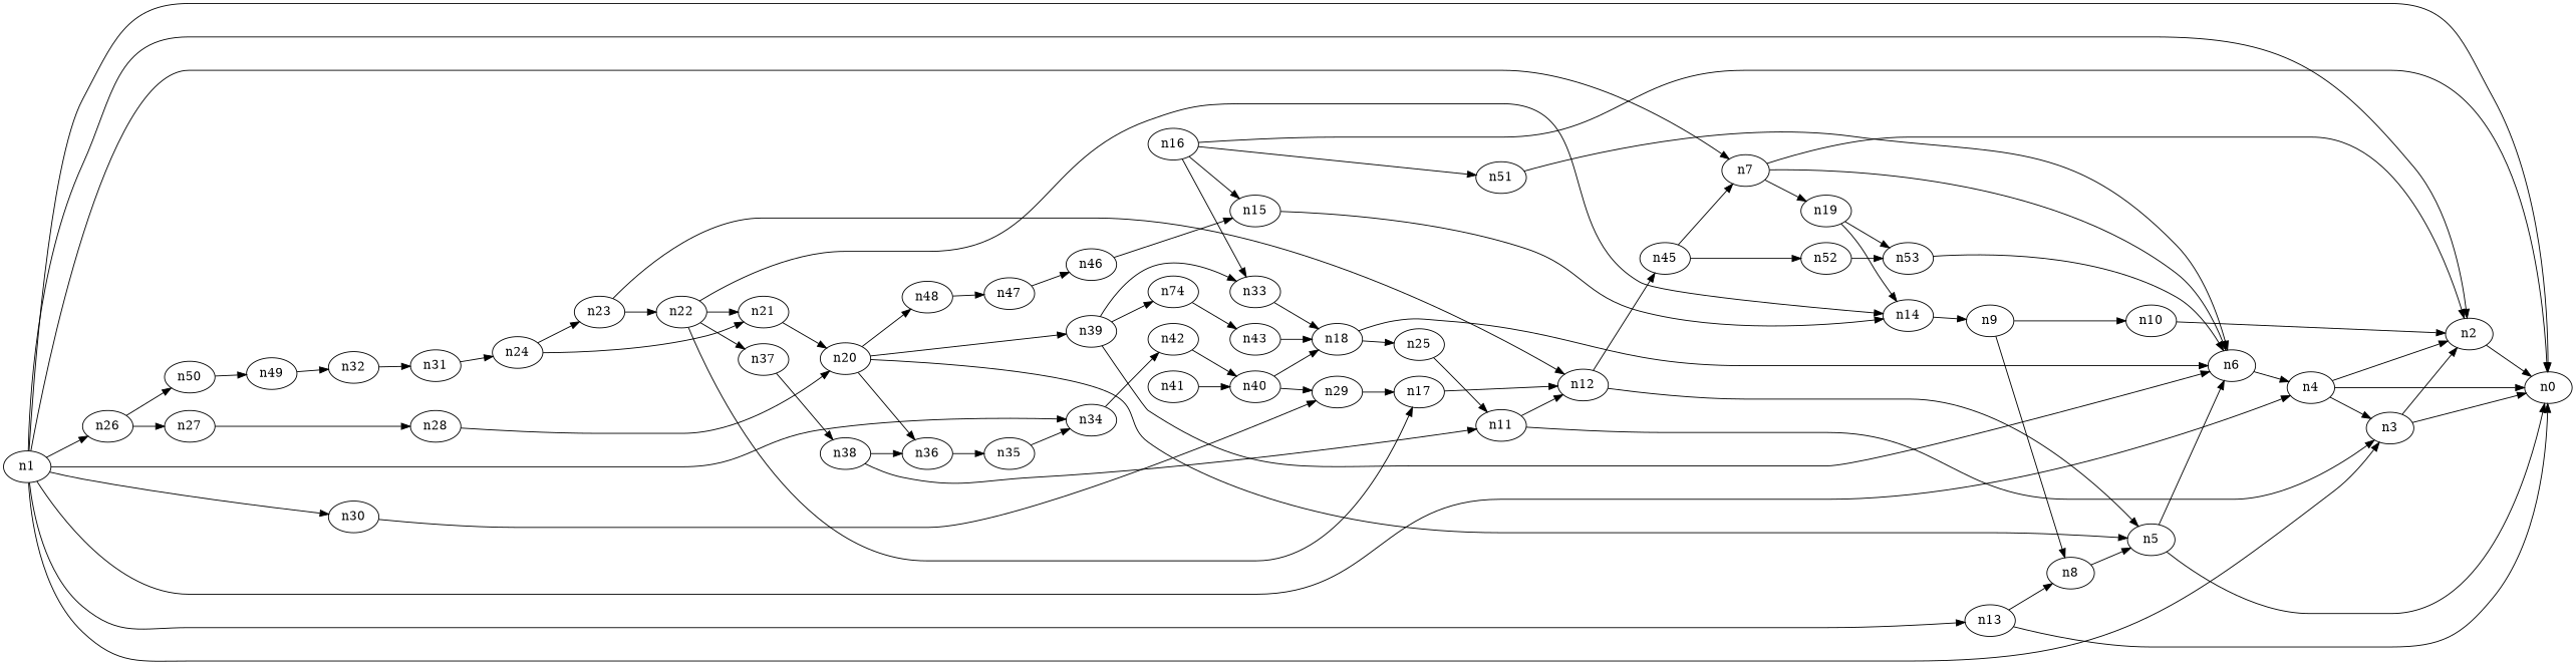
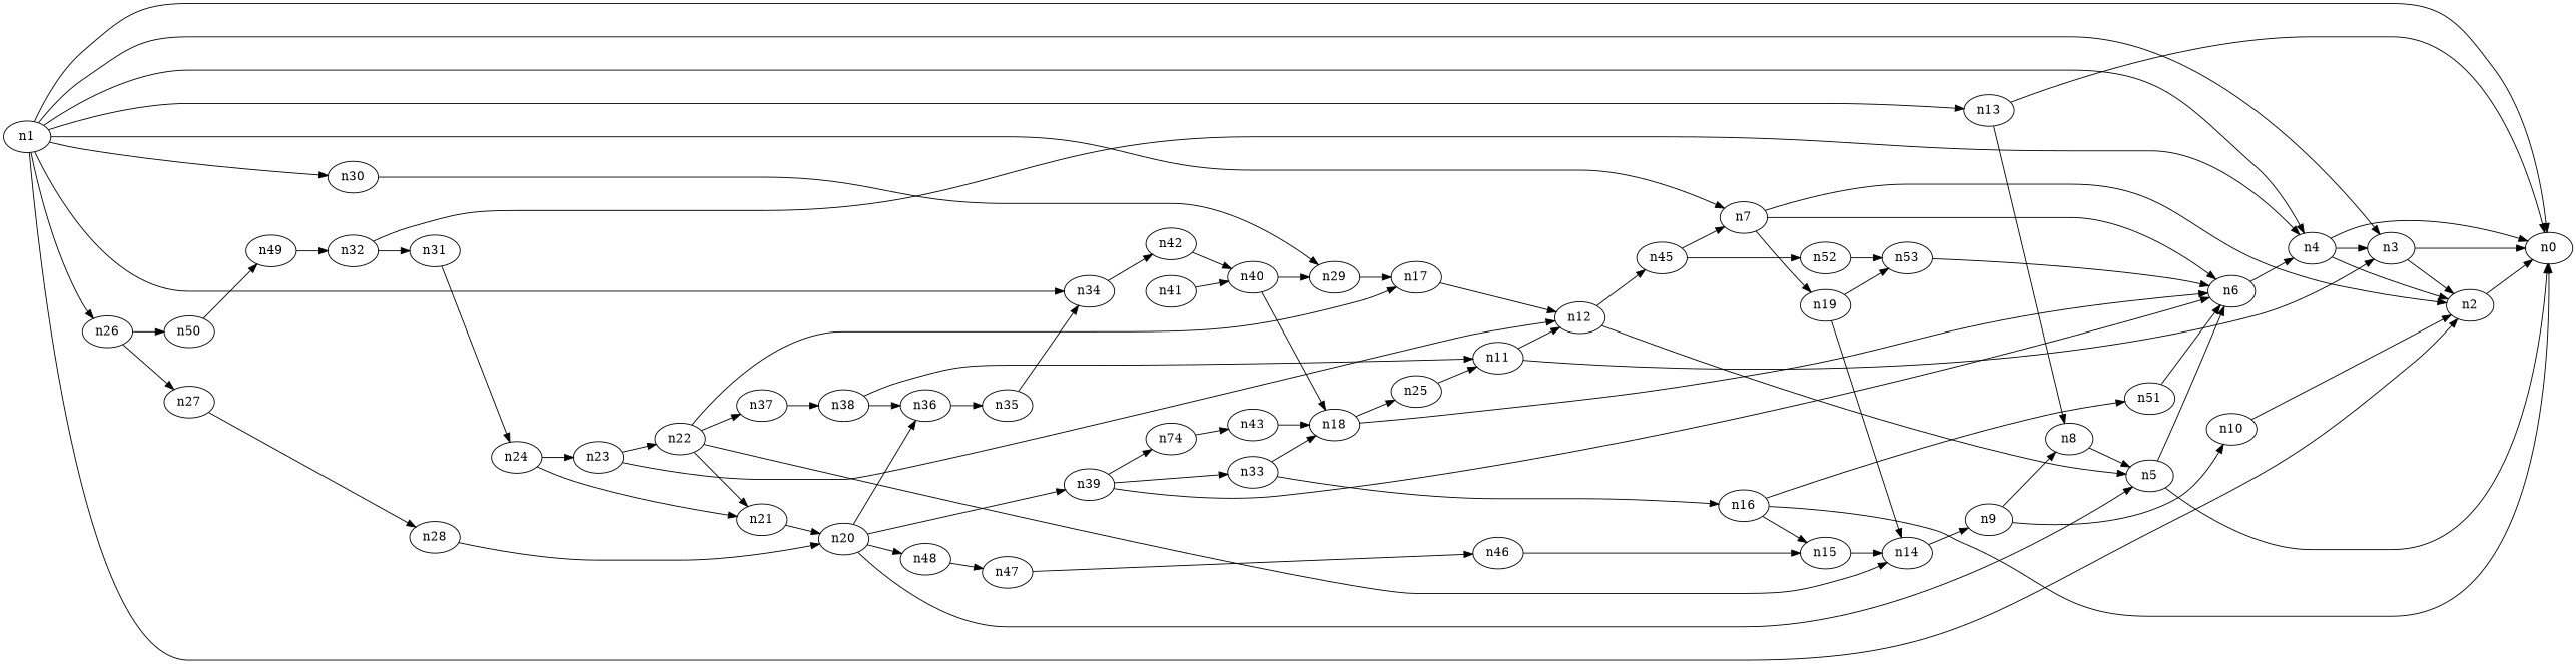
  digraph {
    rankdir=LR
    n1
    n0
    n2
    n3
    n4
    n7
    n13
    n26
    n30
    n34
    n6
    n19
    n8
    n27
    n50
    n29
    n42
    n14
    n53
    n5
    n28
    n49
    n17
    n40
    n9
    n16
    n15
    n51
    n10
    n11
    n12
    n45
    n52
    n18
    n25
    n20
    n36
    n39
    n48
    n35
    n33
    n44 [label=n74]
    n47
    n43
    n46
    n21
    n22
    n37
    n38
    n23
    n24
    n32
    n31
    n41
    n1 -> n0
    n1 -> n2
    n1 -> n3
    n1 -> n4
    n1 -> n7
    n1 -> n13
    n1 -> n26
    n1 -> n30
    n1 -> n34
    n2 -> n0
    n3 -> n0
    n3 -> n2
    n4 -> n0
    n4 -> n2
    n4 -> n3
    n7 -> n2
    n7 -> n6
    n7 -> n19
    n13 -> n0
    n13 -> n8
    n26 -> n27
    n26 -> n50
    n30 -> n29
    n34 -> n42
    n6 -> n4
    n19 -> n14
    n19 -> n53
    n8 -> n5
    n27 -> n28
    n50 -> n49
    n29 -> n17
    n42 -> n40
    n14 -> n9
    n53 -> n6
    n5 -> n0
    n5 -> n6
    n28 -> n20
    n49 -> n32
    n17 -> n12
    n40 -> n29
    n40 -> n18
    n9 -> n8
    n9 -> n10
    n16 -> n0
    n16 -> n15
    n16 -> n51
    n15 -> n14
    n51 -> n6
    n10 -> n2
    n11 -> n3
    n11 -> n12
    n12 -> n5
    n12 -> n45
    n45 -> n7
    n45 -> n52
    n52 -> n53
    n18 -> n6
    n18 -> n25
    n25 -> n11
    n20 -> n5
    n20 -> n36
    n20 -> n39
    n20 -> n48
    n36 -> n35
    n39 -> n6
    n39 -> n33
    n39 -> n44
    n48 -> n47
    n35 -> n34
-   n16 -> n33
+   n33 -> n16
    n33 -> n18
    n44 -> n43
    n47 -> n46
    n43 -> n18
    n46 -> n15
    n21 -> n20
    n22 -> n14
    n22 -> n17
    n22 -> n21
    n22 -> n37
    n37 -> n38
    n38 -> n11
    n38 -> n36
    n23 -> n12
    n23 -> n22
    n24 -> n21
    n24 -> n23
+   n32 -> n4
    n32 -> n31
    n31 -> n24
    n41 -> n40
  }
